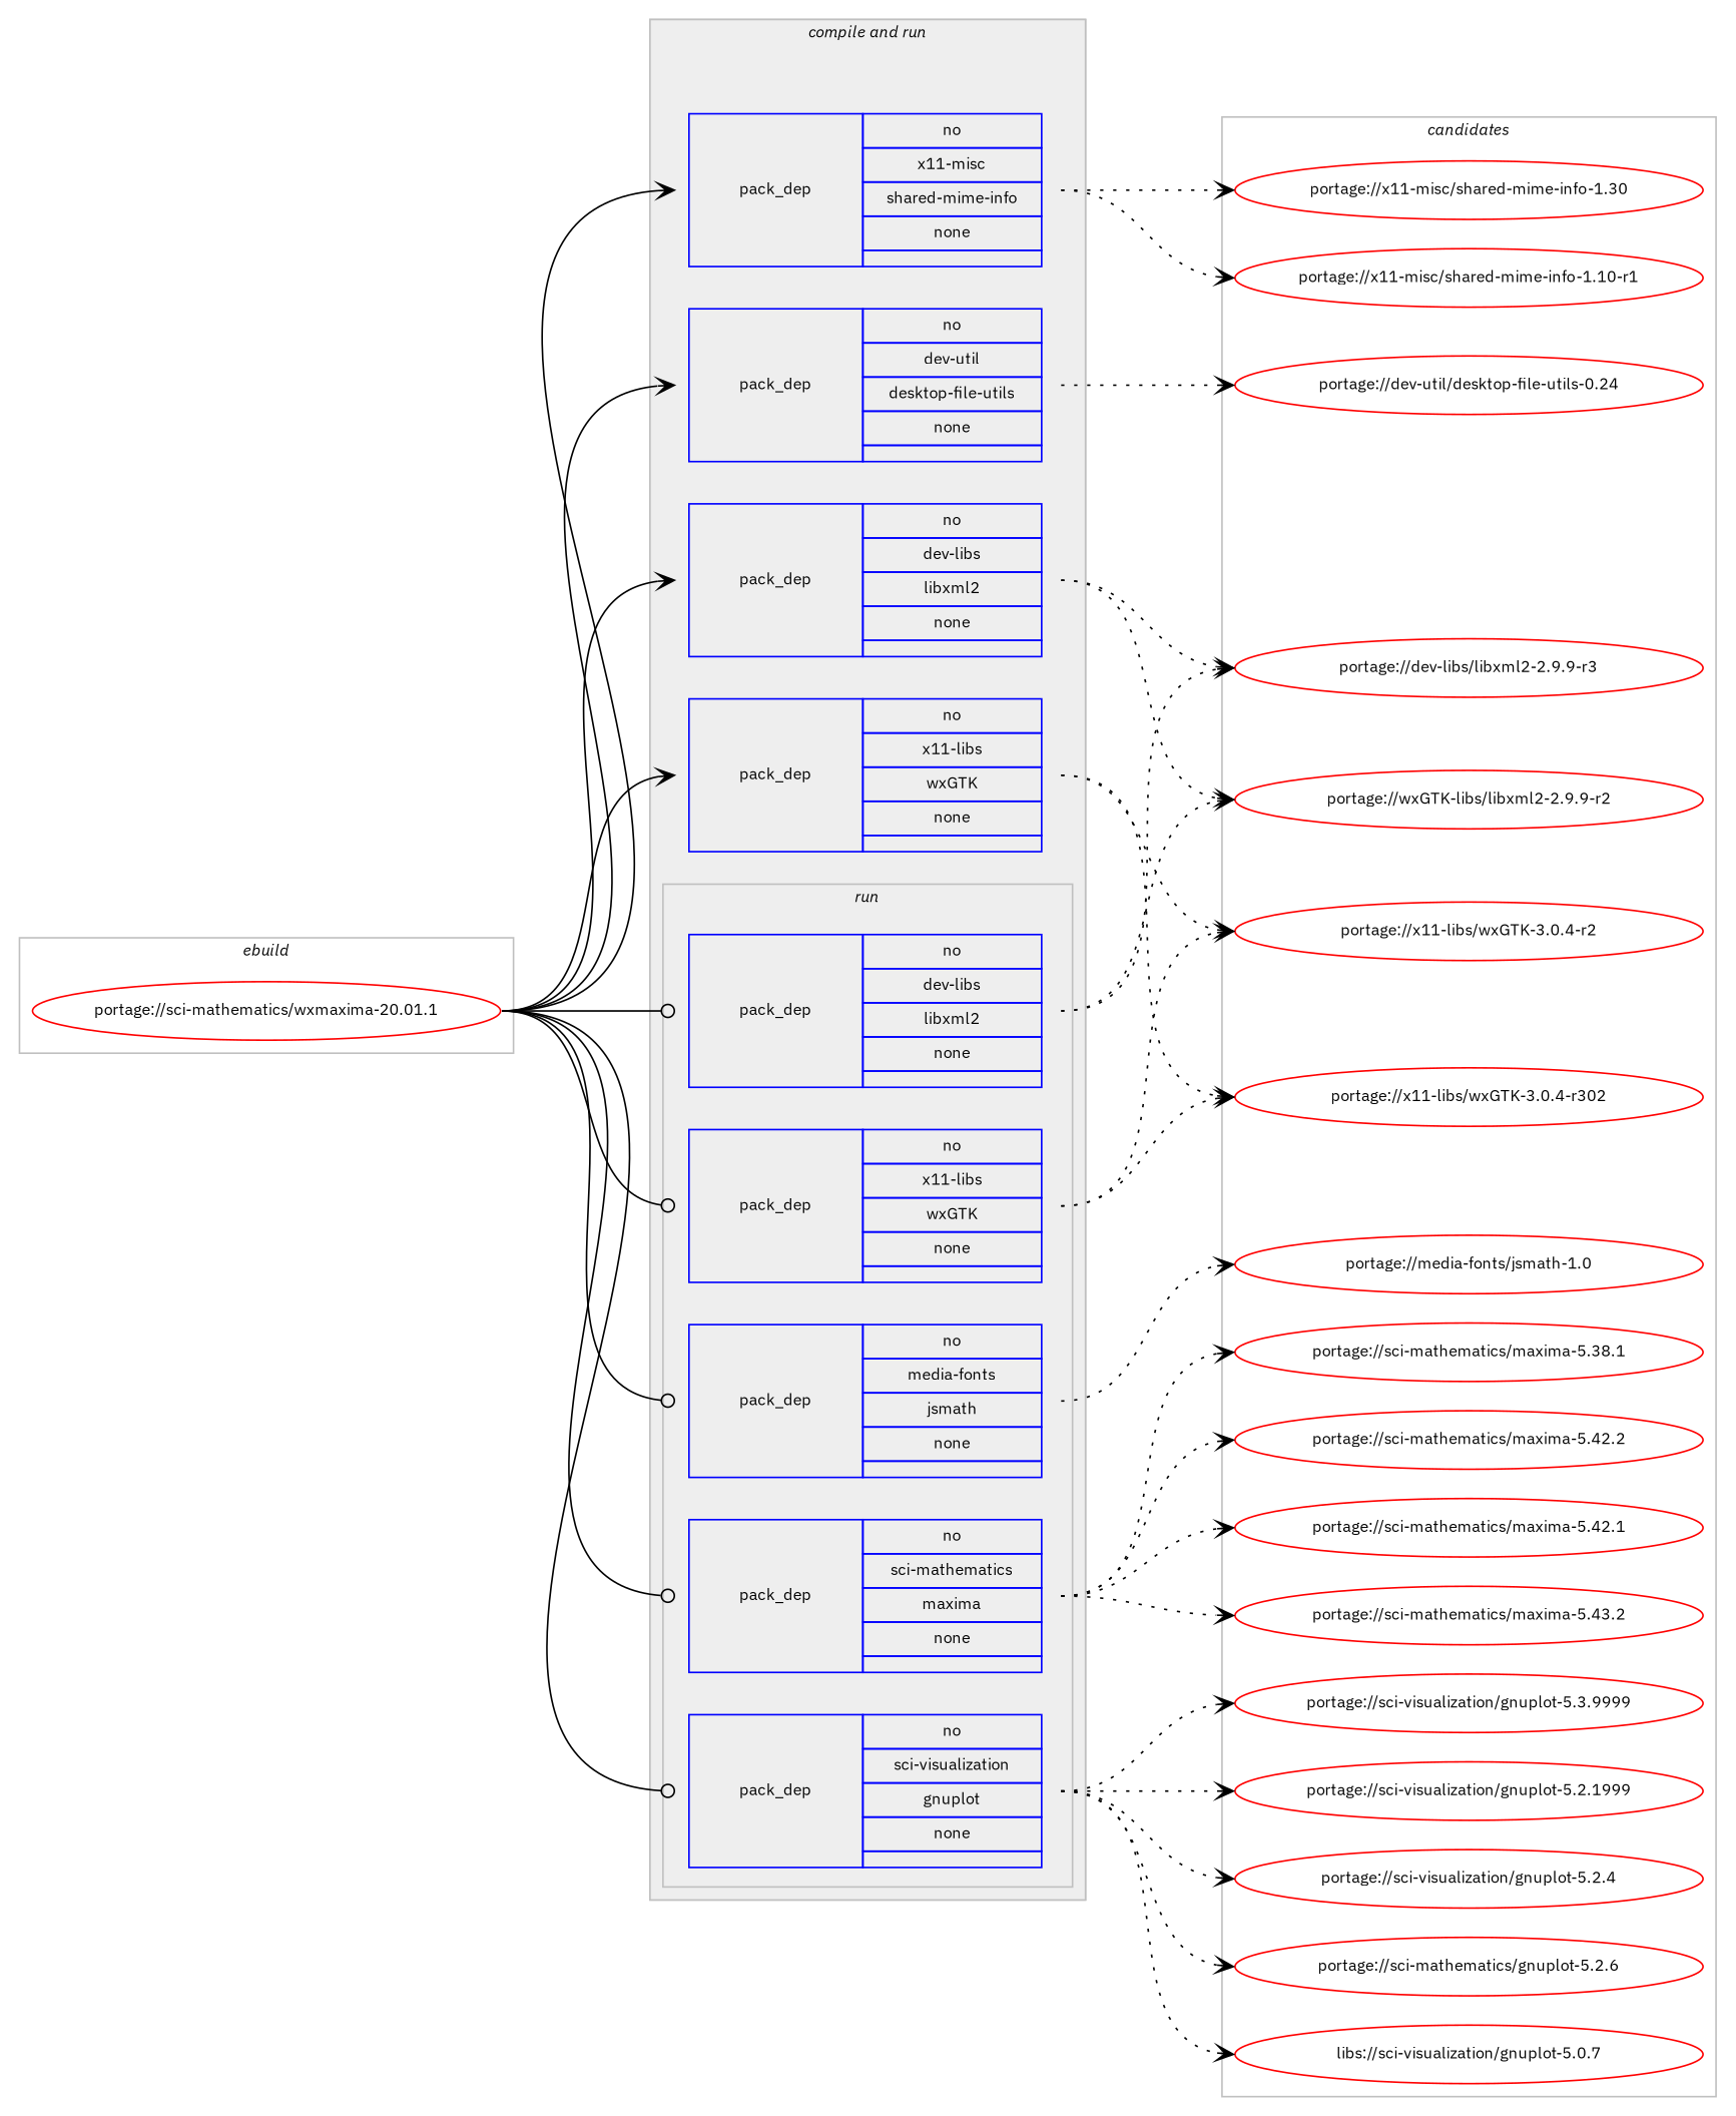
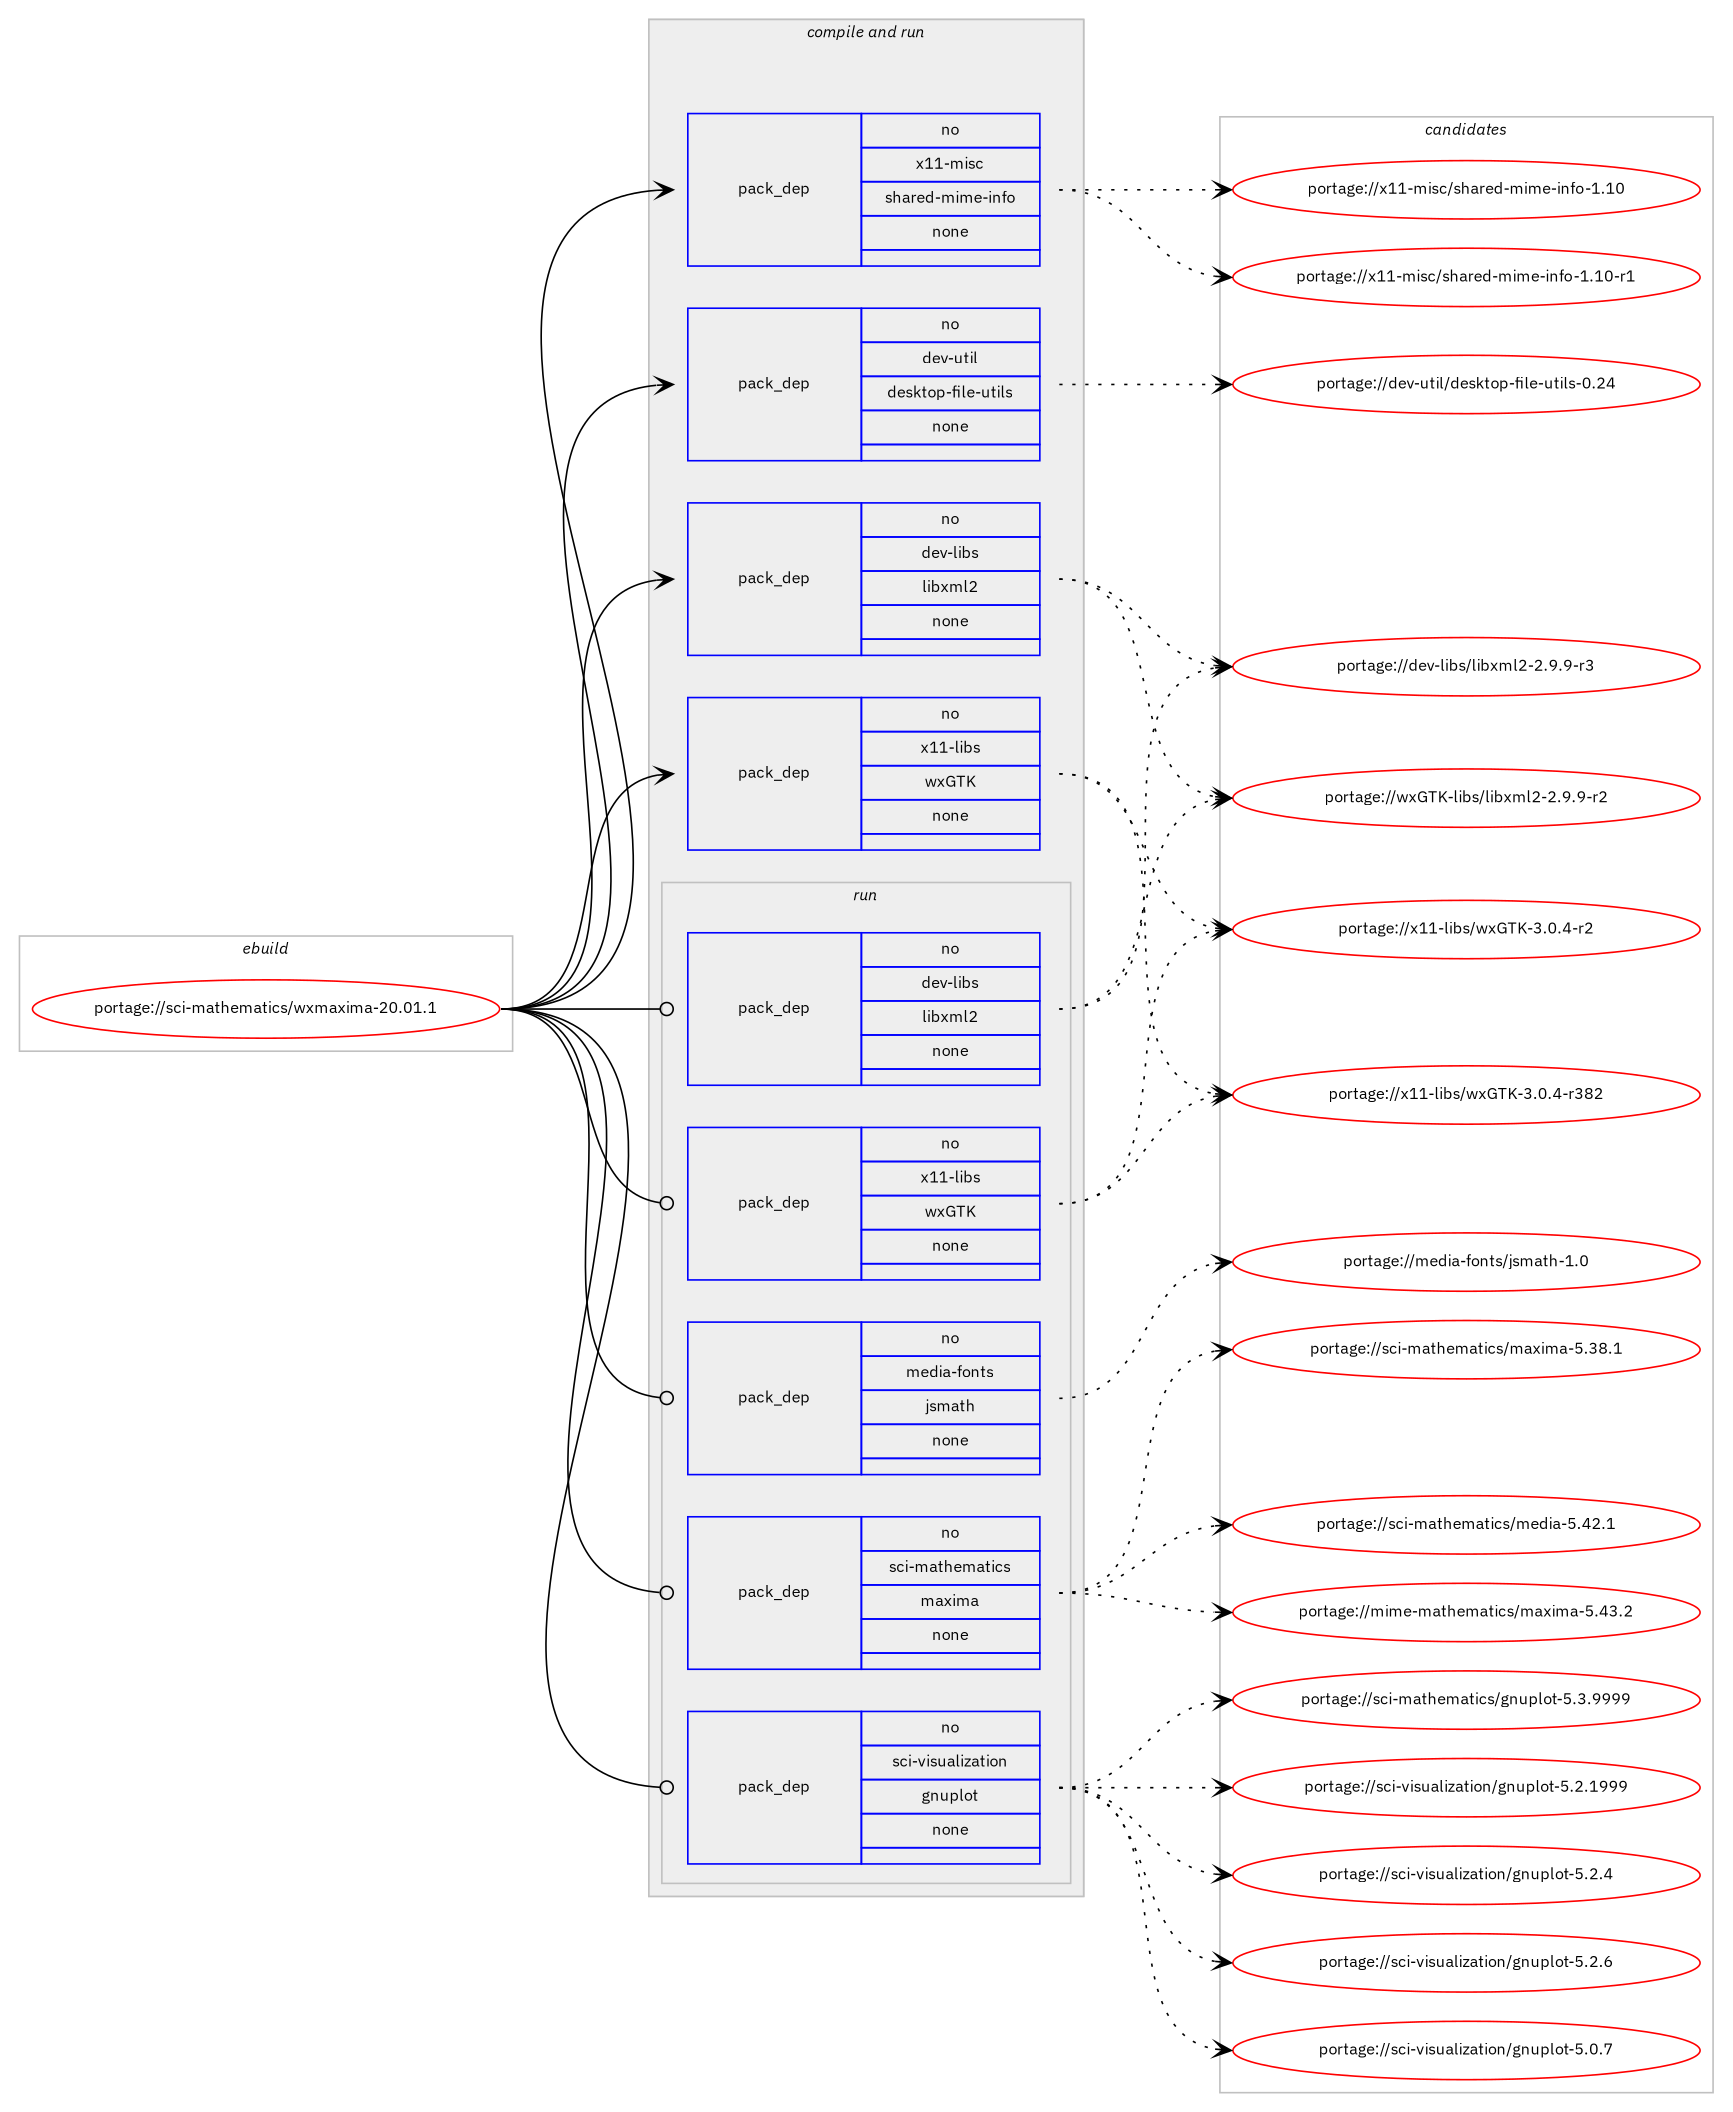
  digraph {
    compound=true
    concentrate=true
    fontname="IBM Plex Sans"
    fontsize=10
    newrank=true
    rankdir=LR
    ranksep=1.5
    node [color=red fontname="IBM Plex Sans" fontsize=10]
    edge [arrowhead=vee fontname="IBM Plex Sans" headport=w style=dotted tailport=e weight=100]
    n1 [label="portage://sci-mathematics/wxmaxima-20.01.1" width=4]
    n2 [color=blue label=<<TABLE BORDER="0" CELLBORDER="1" CELLSPACING="0" CELLPADDING="4" WIDTH="220"><TR><TD ROWSPAN="6" CELLPADDING="30">pack_dep</TD></TR><TR><TD WIDTH="110">no</TD></TR><TR><TD>dev-libs</TD></TR><TR><TD>libxml2</TD></TR><TR><TD>none</TD></TR><TR><TD></TD></TR></TABLE>> shape=none]
    n3 [color=blue label=<<TABLE BORDER="0" CELLBORDER="1" CELLSPACING="0" CELLPADDING="4" WIDTH="220"><TR><TD ROWSPAN="6" CELLPADDING="30">pack_dep</TD></TR><TR><TD WIDTH="110">no</TD></TR><TR><TD>dev-util</TD></TR><TR><TD>desktop-file-utils</TD></TR><TR><TD>none</TD></TR><TR><TD></TD></TR></TABLE>> shape=none]
    n4 [color=blue label=<<TABLE BORDER="0" CELLBORDER="1" CELLSPACING="0" CELLPADDING="4" WIDTH="220"><TR><TD ROWSPAN="6" CELLPADDING="30">pack_dep</TD></TR><TR><TD WIDTH="110">no</TD></TR><TR><TD>x11-libs</TD></TR><TR><TD>wxGTK</TD></TR><TR><TD>none</TD></TR><TR><TD></TD></TR></TABLE>> shape=none]
    n5 [color=blue label=<<TABLE BORDER="0" CELLBORDER="1" CELLSPACING="0" CELLPADDING="4" WIDTH="220"><TR><TD ROWSPAN="6" CELLPADDING="30">pack_dep</TD></TR><TR><TD WIDTH="110">no</TD></TR><TR><TD>x11-misc</TD></TR><TR><TD>shared-mime-info</TD></TR><TR><TD>none</TD></TR><TR><TD></TD></TR></TABLE>> shape=none]
    n6 [color=blue label=<<TABLE BORDER="0" CELLBORDER="1" CELLSPACING="0" CELLPADDING="4" WIDTH="220"><TR><TD ROWSPAN="6" CELLPADDING="30">pack_dep</TD></TR><TR><TD WIDTH="110">no</TD></TR><TR><TD>dev-libs</TD></TR><TR><TD>libxml2</TD></TR><TR><TD>none</TD></TR><TR><TD></TD></TR></TABLE>> shape=none]
    n7 [color=blue label=<<TABLE BORDER="0" CELLBORDER="1" CELLSPACING="0" CELLPADDING="4" WIDTH="220"><TR><TD ROWSPAN="6" CELLPADDING="30">pack_dep</TD></TR><TR><TD WIDTH="110">no</TD></TR><TR><TD>media-fonts</TD></TR><TR><TD>jsmath</TD></TR><TR><TD>none</TD></TR><TR><TD></TD></TR></TABLE>> shape=none]
    n8 [color=blue label=<<TABLE BORDER="0" CELLBORDER="1" CELLSPACING="0" CELLPADDING="4" WIDTH="220"><TR><TD ROWSPAN="6" CELLPADDING="30">pack_dep</TD></TR><TR><TD WIDTH="110">no</TD></TR><TR><TD>sci-mathematics</TD></TR><TR><TD>maxima</TD></TR><TR><TD>none</TD></TR><TR><TD></TD></TR></TABLE>> shape=none]
    n9 [color=blue label=<<TABLE BORDER="0" CELLBORDER="1" CELLSPACING="0" CELLPADDING="4" WIDTH="220"><TR><TD ROWSPAN="6" CELLPADDING="30">pack_dep</TD></TR><TR><TD WIDTH="110">no</TD></TR><TR><TD>sci-visualization</TD></TR><TR><TD>gnuplot</TD></TR><TR><TD>none</TD></TR><TR><TD></TD></TR></TABLE>> shape=none]
    n10 [color=blue label=<<TABLE BORDER="0" CELLBORDER="1" CELLSPACING="0" CELLPADDING="4" WIDTH="220"><TR><TD ROWSPAN="6" CELLPADDING="30">pack_dep</TD></TR><TR><TD WIDTH="110">no</TD></TR><TR><TD>x11-libs</TD></TR><TR><TD>wxGTK</TD></TR><TR><TD>none</TD></TR><TR><TD></TD></TR></TABLE>> shape=none]
    n11 [label="portage://dev-libs/libxml2-2.9.9-r3" width=4]
    n12 [label="portage://wxGTK-libs/libxml2-2.9.9-r2" width=4]
    n13 [label="portage://dev-util/desktop-file-utils-0.24" width=4]
-   n14 [label="portage://x11-libs/wxGTK-3.0.4-r302" width=4]
+   n14 [label="portage://x11-libs/wxGTK-3.0.4-r382" width=4]
    n15 [label="portage://x11-libs/wxGTK-3.0.4-r2" width=4]
    n16 [label="portage://x11-misc/shared-mime-info-1.10-r1" width=4]
-   n17 [label="portage://x11-misc/shared-mime-info-1.30" width=4]
+   n17 [label="portage://x11-misc/shared-mime-info-1.10" width=4]
    n18 [label="portage://media-fonts/jsmath-1.0" width=4]
-   n19 [label="portage://sci-mathematics/maxima-5.43.2" width=4]
-   n20 [label="portage://sci-mathematics/maxima-5.42.2" width=4]
-   n21 [label="portage://sci-mathematics/maxima-5.42.1" width=4]
+   n19 [label="portage://mime-mathematics/maxima-5.43.2" width=4]
+   n21 [label="portage://sci-mathematics/media-5.42.1" width=4]
    n22 [label="portage://sci-mathematics/maxima-5.38.1" width=4]
-   n23 [label="portage://sci-visualization/gnuplot-5.3.9999" width=4]
+   n23 [label="portage://sci-mathematics/gnuplot-5.3.9999" width=4]
    n24 [label="portage://sci-visualization/gnuplot-5.2.1999" width=4]
    n25 [label="portage://sci-visualization/gnuplot-5.2.4" width=4]
-   n26 [label="portage://sci-mathematics/gnuplot-5.2.6" width=4]
-   n27 [label="libs://sci-visualization/gnuplot-5.0.7" width=4]
+   n26 [label="portage://sci-visualization/gnuplot-5.2.6" width=4]
+   n27 [label="portage://sci-visualization/gnuplot-5.0.7" width=4]
    subgraph cluster_1 {
      color=gray
      label=<<i>ebuild</i>>
      rank=same
      n1
    }
    subgraph cluster_2 {
      color=gray
      label=<<i>dependencies</i>>
      subgraph cluster_3 {
        color=gray
        fillcolor="#eeeeee"
        label=<<i>compile</i>>
        style=filled
        subgraph sub_4 {
          color=gray
          fillcolor="#eeeeee"
          label=<<i>compile</i>>
          style=filled
          n2
        }
        subgraph sub_5 {
          color=gray
          fillcolor="#eeeeee"
          label=<<i>compile</i>>
          style=filled
          n3
        }
        subgraph sub_6 {
          color=gray
          fillcolor="#eeeeee"
          label=<<i>compile</i>>
          style=filled
          n4
        }
        subgraph sub_7 {
          color=gray
          fillcolor="#eeeeee"
          label=<<i>compile</i>>
          style=filled
          n5
        }
      }
      subgraph cluster_8 {
        color=gray
        fillcolor="#eeeeee"
        label=<<i>compile and run</i>>
        style=filled
      }
      subgraph cluster_9 {
        color=gray
        fillcolor="#eeeeee"
        label=<<i>run</i>>
        style=filled
        subgraph sub_10 {
          color=gray
          fillcolor="#eeeeee"
          label=<<i>run</i>>
          style=filled
          n6
        }
        subgraph sub_11 {
          color=gray
          fillcolor="#eeeeee"
          label=<<i>run</i>>
          style=filled
          n7
        }
        subgraph sub_12 {
          color=gray
          fillcolor="#eeeeee"
          label=<<i>run</i>>
          style=filled
          n8
        }
        subgraph sub_13 {
          color=gray
          fillcolor="#eeeeee"
          label=<<i>run</i>>
          style=filled
          n9
        }
        subgraph sub_14 {
          color=gray
          fillcolor="#eeeeee"
          label=<<i>run</i>>
          style=filled
          n10
        }
      }
    }
    subgraph cluster_15 {
      color=gray
      label=<<i>candidates</i>>
      rank=same
      subgraph sub_16 {
        color=black
        label=<<i>candidates</i>>
        nodesep=1
        rank=same
        n11
        n12
      }
      subgraph sub_17 {
        color=black
        label=<<i>candidates</i>>
        nodesep=1
        rank=same
        n13
      }
      subgraph sub_18 {
        color=black
        label=<<i>candidates</i>>
        nodesep=1
        rank=same
        n14
        n15
      }
      subgraph sub_19 {
        color=black
        label=<<i>candidates</i>>
        nodesep=1
        rank=same
        n16
        n17
      }
      subgraph sub_20 {
        color=black
        label=<<i>candidates</i>>
        nodesep=1
        rank=same
        n11
        n12
      }
      subgraph sub_21 {
        color=black
        label=<<i>candidates</i>>
        nodesep=1
        rank=same
        n18
      }
      subgraph sub_22 {
        color=black
        label=<<i>candidates</i>>
        nodesep=1
        rank=same
        n19
-       n20
        n21
        n22
      }
      subgraph sub_23 {
        color=black
        label=<<i>candidates</i>>
        nodesep=1
        rank=same
        n23
        n24
        n25
        n26
        n27
      }
      subgraph sub_24 {
        color=black
        label=<<i>candidates</i>>
        nodesep=1
        rank=same
        n14
        n15
      }
    }
    n1 -> n2 [style=solid weight=20]
    n1 -> n3 [style=solid weight=20]
    n1 -> n4 [style=solid weight=20]
    n1 -> n5 [style=solid weight=20]
    n1 -> n6 [arrowhead=odot style=solid weight=20]
    n1 -> n7 [arrowhead=odot style=solid weight=20]
    n1 -> n8 [arrowhead=odot style=solid weight=20]
    n1 -> n9 [arrowhead=odot style=solid weight=20]
    n1 -> n10 [arrowhead=odot style=solid weight=20]
    n2 -> n11
    n2 -> n12
    n3 -> n13
    n4 -> n14
    n4 -> n15
    n5 -> n16
    n5 -> n17
    n6 -> n11
    n6 -> n12
    n7 -> n18
    n8 -> n19
-   n8 -> n20
    n8 -> n21
    n8 -> n22
    n9 -> n23
    n9 -> n24
    n9 -> n25
    n9 -> n26
    n9 -> n27
    n10 -> n14
    n10 -> n15
  }
